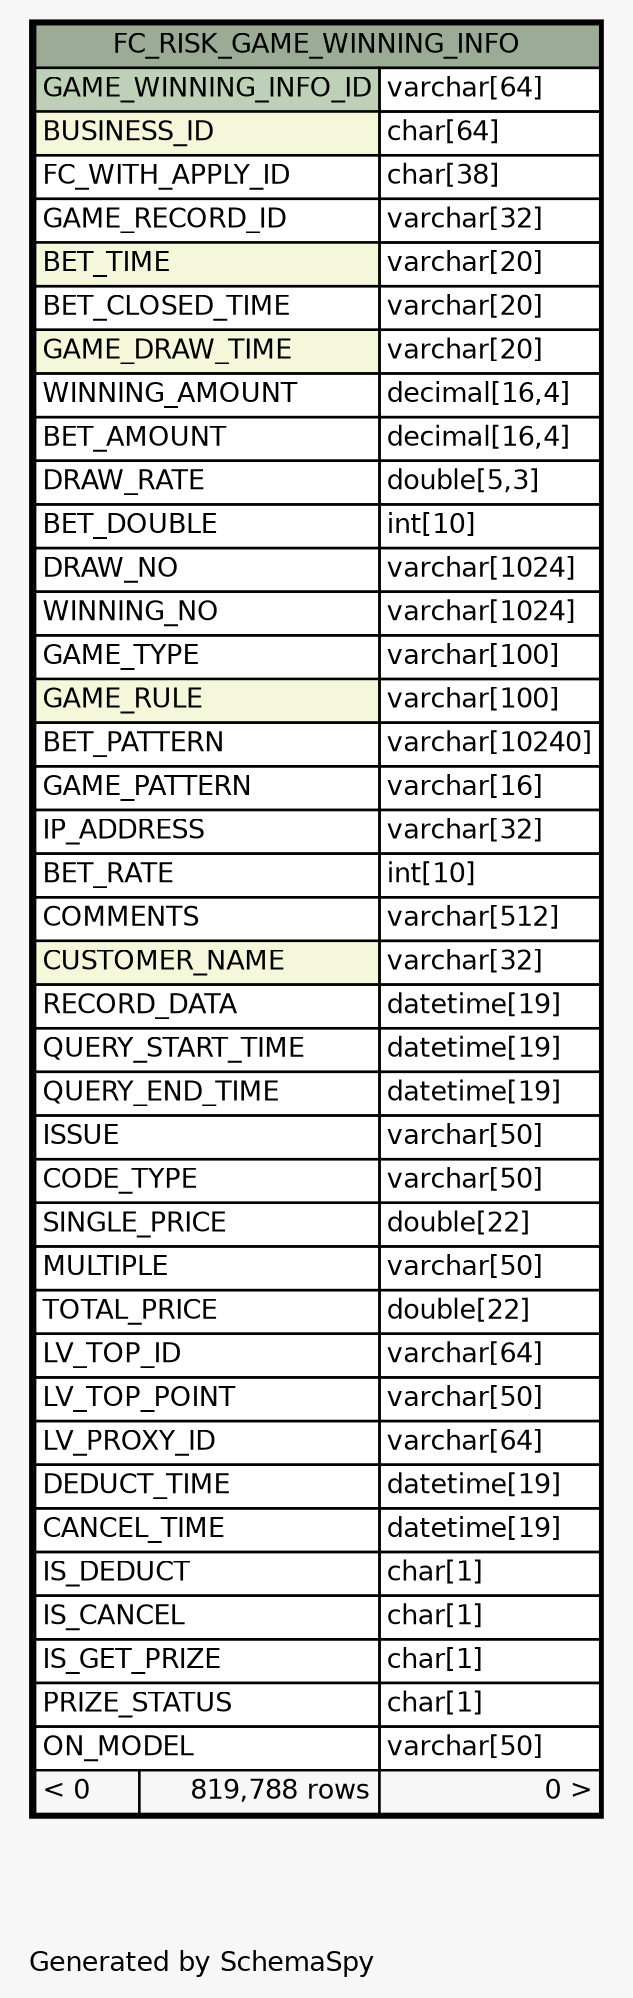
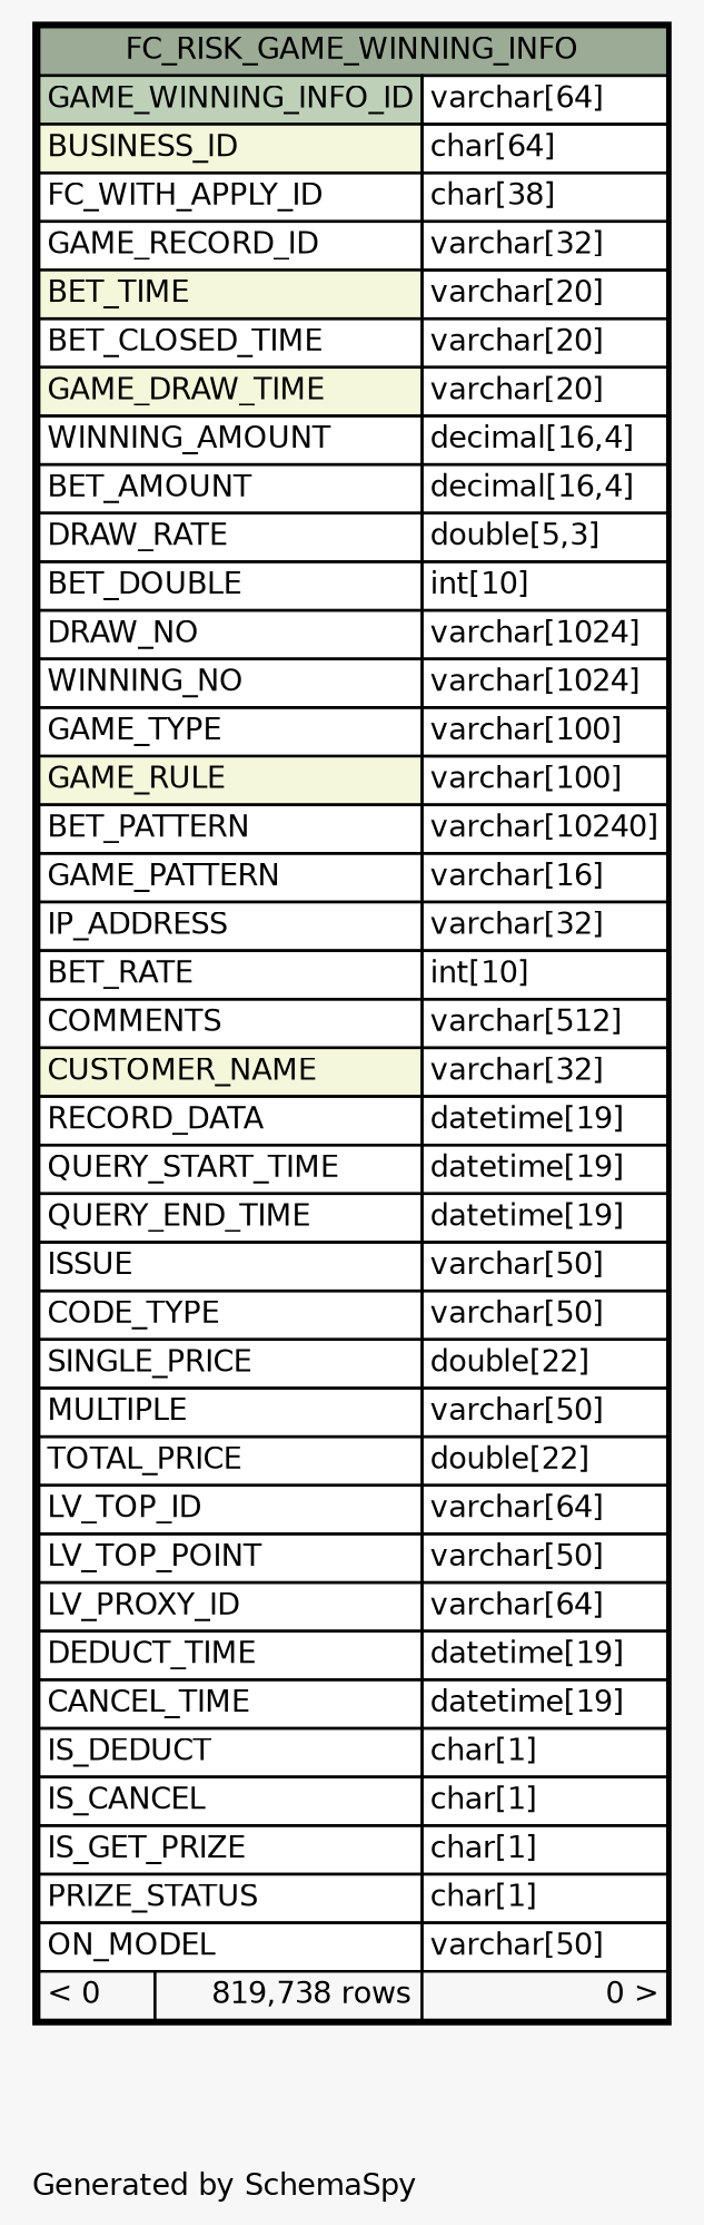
  digraph {
    bgcolor="#f7f7f7"
    fontname=Helvetica
    fontsize=11
    label="\nGenerated by SchemaSpy"
    labeljust=l
    nodesep=0.18
    rankdir=RL
    ranksep=0.46
-   n1 [fontname=Helvetica fontsize=11 label=<     <TABLE BORDER="2" CELLBORDER="1" CELLSPACING="0" BGCOLOR="#ffffff">       <TR><TD COLSPAN="3" BGCOLOR="#9bab96" ALIGN="CENTER">FC_RISK_GAME_WINNING_INFO</TD></TR>       <TR><TD PORT="GAME_WINNING_INFO_ID" COLSPAN="2" BGCOLOR="#bed1b8" ALIGN="LEFT">GAME_WINNING_INFO_ID</TD><TD PORT="GAME_WINNING_INFO_ID.type" ALIGN="LEFT">varchar[64]</TD></TR>       <TR><TD PORT="BUSINESS_ID" COLSPAN="2" BGCOLOR="#f4f7da" ALIGN="LEFT">BUSINESS_ID</TD><TD PORT="BUSINESS_ID.type" ALIGN="LEFT">char[64]</TD></TR>       <TR><TD PORT="FC_WITH_APPLY_ID" COLSPAN="2" ALIGN="LEFT">FC_WITH_APPLY_ID</TD><TD PORT="FC_WITH_APPLY_ID.type" ALIGN="LEFT">char[38]</TD></TR>       <TR><TD PORT="GAME_RECORD_ID" COLSPAN="2" ALIGN="LEFT">GAME_RECORD_ID</TD><TD PORT="GAME_RECORD_ID.type" ALIGN="LEFT">varchar[32]</TD></TR>       <TR><TD PORT="BET_TIME" COLSPAN="2" BGCOLOR="#f4f7da" ALIGN="LEFT">BET_TIME</TD><TD PORT="BET_TIME.type" ALIGN="LEFT">varchar[20]</TD></TR>       <TR><TD PORT="BET_CLOSED_TIME" COLSPAN="2" ALIGN="LEFT">BET_CLOSED_TIME</TD><TD PORT="BET_CLOSED_TIME.type" ALIGN="LEFT">varchar[20]</TD></TR>       <TR><TD PORT="GAME_DRAW_TIME" COLSPAN="2" BGCOLOR="#f4f7da" ALIGN="LEFT">GAME_DRAW_TIME</TD><TD PORT="GAME_DRAW_TIME.type" ALIGN="LEFT">varchar[20]</TD></TR>       <TR><TD PORT="WINNING_AMOUNT" COLSPAN="2" ALIGN="LEFT">WINNING_AMOUNT</TD><TD PORT="WINNING_AMOUNT.type" ALIGN="LEFT">decimal[16,4]</TD></TR>       <TR><TD PORT="BET_AMOUNT" COLSPAN="2" ALIGN="LEFT">BET_AMOUNT</TD><TD PORT="BET_AMOUNT.type" ALIGN="LEFT">decimal[16,4]</TD></TR>       <TR><TD PORT="DRAW_RATE" COLSPAN="2" ALIGN="LEFT">DRAW_RATE</TD><TD PORT="DRAW_RATE.type" ALIGN="LEFT">double[5,3]</TD></TR>       <TR><TD PORT="BET_DOUBLE" COLSPAN="2" ALIGN="LEFT">BET_DOUBLE</TD><TD PORT="BET_DOUBLE.type" ALIGN="LEFT">int[10]</TD></TR>       <TR><TD PORT="DRAW_NO" COLSPAN="2" ALIGN="LEFT">DRAW_NO</TD><TD PORT="DRAW_NO.type" ALIGN="LEFT">varchar[1024]</TD></TR>       <TR><TD PORT="WINNING_NO" COLSPAN="2" ALIGN="LEFT">WINNING_NO</TD><TD PORT="WINNING_NO.type" ALIGN="LEFT">varchar[1024]</TD></TR>       <TR><TD PORT="GAME_TYPE" COLSPAN="2" ALIGN="LEFT">GAME_TYPE</TD><TD PORT="GAME_TYPE.type" ALIGN="LEFT">varchar[100]</TD></TR>       <TR><TD PORT="GAME_RULE" COLSPAN="2" BGCOLOR="#f4f7da" ALIGN="LEFT">GAME_RULE</TD><TD PORT="GAME_RULE.type" ALIGN="LEFT">varchar[100]</TD></TR>       <TR><TD PORT="BET_PATTERN" COLSPAN="2" ALIGN="LEFT">BET_PATTERN</TD><TD PORT="BET_PATTERN.type" ALIGN="LEFT">varchar[10240]</TD></TR>       <TR><TD PORT="GAME_PATTERN" COLSPAN="2" ALIGN="LEFT">GAME_PATTERN</TD><TD PORT="GAME_PATTERN.type" ALIGN="LEFT">varchar[16]</TD></TR>       <TR><TD PORT="IP_ADDRESS" COLSPAN="2" ALIGN="LEFT">IP_ADDRESS</TD><TD PORT="IP_ADDRESS.type" ALIGN="LEFT">varchar[32]</TD></TR>       <TR><TD PORT="BET_RATE" COLSPAN="2" ALIGN="LEFT">BET_RATE</TD><TD PORT="BET_RATE.type" ALIGN="LEFT">int[10]</TD></TR>       <TR><TD PORT="COMMENTS" COLSPAN="2" ALIGN="LEFT">COMMENTS</TD><TD PORT="COMMENTS.type" ALIGN="LEFT">varchar[512]</TD></TR>       <TR><TD PORT="CUSTOMER_NAME" COLSPAN="2" BGCOLOR="#f4f7da" ALIGN="LEFT">CUSTOMER_NAME</TD><TD PORT="CUSTOMER_NAME.type" ALIGN="LEFT">varchar[32]</TD></TR>       <TR><TD PORT="RECORD_DATA" COLSPAN="2" ALIGN="LEFT">RECORD_DATA</TD><TD PORT="RECORD_DATA.type" ALIGN="LEFT">datetime[19]</TD></TR>       <TR><TD PORT="QUERY_START_TIME" COLSPAN="2" ALIGN="LEFT">QUERY_START_TIME</TD><TD PORT="QUERY_START_TIME.type" ALIGN="LEFT">datetime[19]</TD></TR>       <TR><TD PORT="QUERY_END_TIME" COLSPAN="2" ALIGN="LEFT">QUERY_END_TIME</TD><TD PORT="QUERY_END_TIME.type" ALIGN="LEFT">datetime[19]</TD></TR>       <TR><TD PORT="ISSUE" COLSPAN="2" ALIGN="LEFT">ISSUE</TD><TD PORT="ISSUE.type" ALIGN="LEFT">varchar[50]</TD></TR>       <TR><TD PORT="CODE_TYPE" COLSPAN="2" ALIGN="LEFT">CODE_TYPE</TD><TD PORT="CODE_TYPE.type" ALIGN="LEFT">varchar[50]</TD></TR>       <TR><TD PORT="SINGLE_PRICE" COLSPAN="2" ALIGN="LEFT">SINGLE_PRICE</TD><TD PORT="SINGLE_PRICE.type" ALIGN="LEFT">double[22]</TD></TR>       <TR><TD PORT="MULTIPLE" COLSPAN="2" ALIGN="LEFT">MULTIPLE</TD><TD PORT="MULTIPLE.type" ALIGN="LEFT">varchar[50]</TD></TR>       <TR><TD PORT="TOTAL_PRICE" COLSPAN="2" ALIGN="LEFT">TOTAL_PRICE</TD><TD PORT="TOTAL_PRICE.type" ALIGN="LEFT">double[22]</TD></TR>       <TR><TD PORT="LV_TOP_ID" COLSPAN="2" ALIGN="LEFT">LV_TOP_ID</TD><TD PORT="LV_TOP_ID.type" ALIGN="LEFT">varchar[64]</TD></TR>       <TR><TD PORT="LV_TOP_POINT" COLSPAN="2" ALIGN="LEFT">LV_TOP_POINT</TD><TD PORT="LV_TOP_POINT.type" ALIGN="LEFT">varchar[50]</TD></TR>       <TR><TD PORT="LV_PROXY_ID" COLSPAN="2" ALIGN="LEFT">LV_PROXY_ID</TD><TD PORT="LV_PROXY_ID.type" ALIGN="LEFT">varchar[64]</TD></TR>       <TR><TD PORT="DEDUCT_TIME" COLSPAN="2" ALIGN="LEFT">DEDUCT_TIME</TD><TD PORT="DEDUCT_TIME.type" ALIGN="LEFT">datetime[19]</TD></TR>       <TR><TD PORT="CANCEL_TIME" COLSPAN="2" ALIGN="LEFT">CANCEL_TIME</TD><TD PORT="CANCEL_TIME.type" ALIGN="LEFT">datetime[19]</TD></TR>       <TR><TD PORT="IS_DEDUCT" COLSPAN="2" ALIGN="LEFT">IS_DEDUCT</TD><TD PORT="IS_DEDUCT.type" ALIGN="LEFT">char[1]</TD></TR>       <TR><TD PORT="IS_CANCEL" COLSPAN="2" ALIGN="LEFT">IS_CANCEL</TD><TD PORT="IS_CANCEL.type" ALIGN="LEFT">char[1]</TD></TR>       <TR><TD PORT="IS_GET_PRIZE" COLSPAN="2" ALIGN="LEFT">IS_GET_PRIZE</TD><TD PORT="IS_GET_PRIZE.type" ALIGN="LEFT">char[1]</TD></TR>       <TR><TD PORT="PRIZE_STATUS" COLSPAN="2" ALIGN="LEFT">PRIZE_STATUS</TD><TD PORT="PRIZE_STATUS.type" ALIGN="LEFT">char[1]</TD></TR>       <TR><TD PORT="ON_MODEL" COLSPAN="2" ALIGN="LEFT">ON_MODEL</TD><TD PORT="ON_MODEL.type" ALIGN="LEFT">varchar[50]</TD></TR>       <TR><TD ALIGN="LEFT" BGCOLOR="#f7f7f7">&lt; 0</TD><TD ALIGN="RIGHT" BGCOLOR="#f7f7f7">819,788 rows</TD><TD ALIGN="RIGHT" BGCOLOR="#f7f7f7">0 &gt;</TD></TR>     </TABLE>> shape=plaintext]
+   n1 [fontname=Helvetica fontsize=11 label=<     <TABLE BORDER="2" CELLBORDER="1" CELLSPACING="0" BGCOLOR="#ffffff">       <TR><TD COLSPAN="3" BGCOLOR="#9bab96" ALIGN="CENTER">FC_RISK_GAME_WINNING_INFO</TD></TR>       <TR><TD PORT="GAME_WINNING_INFO_ID" COLSPAN="2" BGCOLOR="#bed1b8" ALIGN="LEFT">GAME_WINNING_INFO_ID</TD><TD PORT="GAME_WINNING_INFO_ID.type" ALIGN="LEFT">varchar[64]</TD></TR>       <TR><TD PORT="BUSINESS_ID" COLSPAN="2" BGCOLOR="#f4f7da" ALIGN="LEFT">BUSINESS_ID</TD><TD PORT="BUSINESS_ID.type" ALIGN="LEFT">char[64]</TD></TR>       <TR><TD PORT="FC_WITH_APPLY_ID" COLSPAN="2" ALIGN="LEFT">FC_WITH_APPLY_ID</TD><TD PORT="FC_WITH_APPLY_ID.type" ALIGN="LEFT">char[38]</TD></TR>       <TR><TD PORT="GAME_RECORD_ID" COLSPAN="2" ALIGN="LEFT">GAME_RECORD_ID</TD><TD PORT="GAME_RECORD_ID.type" ALIGN="LEFT">varchar[32]</TD></TR>       <TR><TD PORT="BET_TIME" COLSPAN="2" BGCOLOR="#f4f7da" ALIGN="LEFT">BET_TIME</TD><TD PORT="BET_TIME.type" ALIGN="LEFT">varchar[20]</TD></TR>       <TR><TD PORT="BET_CLOSED_TIME" COLSPAN="2" ALIGN="LEFT">BET_CLOSED_TIME</TD><TD PORT="BET_CLOSED_TIME.type" ALIGN="LEFT">varchar[20]</TD></TR>       <TR><TD PORT="GAME_DRAW_TIME" COLSPAN="2" BGCOLOR="#f4f7da" ALIGN="LEFT">GAME_DRAW_TIME</TD><TD PORT="GAME_DRAW_TIME.type" ALIGN="LEFT">varchar[20]</TD></TR>       <TR><TD PORT="WINNING_AMOUNT" COLSPAN="2" ALIGN="LEFT">WINNING_AMOUNT</TD><TD PORT="WINNING_AMOUNT.type" ALIGN="LEFT">decimal[16,4]</TD></TR>       <TR><TD PORT="BET_AMOUNT" COLSPAN="2" ALIGN="LEFT">BET_AMOUNT</TD><TD PORT="BET_AMOUNT.type" ALIGN="LEFT">decimal[16,4]</TD></TR>       <TR><TD PORT="DRAW_RATE" COLSPAN="2" ALIGN="LEFT">DRAW_RATE</TD><TD PORT="DRAW_RATE.type" ALIGN="LEFT">double[5,3]</TD></TR>       <TR><TD PORT="BET_DOUBLE" COLSPAN="2" ALIGN="LEFT">BET_DOUBLE</TD><TD PORT="BET_DOUBLE.type" ALIGN="LEFT">int[10]</TD></TR>       <TR><TD PORT="DRAW_NO" COLSPAN="2" ALIGN="LEFT">DRAW_NO</TD><TD PORT="DRAW_NO.type" ALIGN="LEFT">varchar[1024]</TD></TR>       <TR><TD PORT="WINNING_NO" COLSPAN="2" ALIGN="LEFT">WINNING_NO</TD><TD PORT="WINNING_NO.type" ALIGN="LEFT">varchar[1024]</TD></TR>       <TR><TD PORT="GAME_TYPE" COLSPAN="2" ALIGN="LEFT">GAME_TYPE</TD><TD PORT="GAME_TYPE.type" ALIGN="LEFT">varchar[100]</TD></TR>       <TR><TD PORT="GAME_RULE" COLSPAN="2" BGCOLOR="#f4f7da" ALIGN="LEFT">GAME_RULE</TD><TD PORT="GAME_RULE.type" ALIGN="LEFT">varchar[100]</TD></TR>       <TR><TD PORT="BET_PATTERN" COLSPAN="2" ALIGN="LEFT">BET_PATTERN</TD><TD PORT="BET_PATTERN.type" ALIGN="LEFT">varchar[10240]</TD></TR>       <TR><TD PORT="GAME_PATTERN" COLSPAN="2" ALIGN="LEFT">GAME_PATTERN</TD><TD PORT="GAME_PATTERN.type" ALIGN="LEFT">varchar[16]</TD></TR>       <TR><TD PORT="IP_ADDRESS" COLSPAN="2" ALIGN="LEFT">IP_ADDRESS</TD><TD PORT="IP_ADDRESS.type" ALIGN="LEFT">varchar[32]</TD></TR>       <TR><TD PORT="BET_RATE" COLSPAN="2" ALIGN="LEFT">BET_RATE</TD><TD PORT="BET_RATE.type" ALIGN="LEFT">int[10]</TD></TR>       <TR><TD PORT="COMMENTS" COLSPAN="2" ALIGN="LEFT">COMMENTS</TD><TD PORT="COMMENTS.type" ALIGN="LEFT">varchar[512]</TD></TR>       <TR><TD PORT="CUSTOMER_NAME" COLSPAN="2" BGCOLOR="#f4f7da" ALIGN="LEFT">CUSTOMER_NAME</TD><TD PORT="CUSTOMER_NAME.type" ALIGN="LEFT">varchar[32]</TD></TR>       <TR><TD PORT="RECORD_DATA" COLSPAN="2" ALIGN="LEFT">RECORD_DATA</TD><TD PORT="RECORD_DATA.type" ALIGN="LEFT">datetime[19]</TD></TR>       <TR><TD PORT="QUERY_START_TIME" COLSPAN="2" ALIGN="LEFT">QUERY_START_TIME</TD><TD PORT="QUERY_START_TIME.type" ALIGN="LEFT">datetime[19]</TD></TR>       <TR><TD PORT="QUERY_END_TIME" COLSPAN="2" ALIGN="LEFT">QUERY_END_TIME</TD><TD PORT="QUERY_END_TIME.type" ALIGN="LEFT">datetime[19]</TD></TR>       <TR><TD PORT="ISSUE" COLSPAN="2" ALIGN="LEFT">ISSUE</TD><TD PORT="ISSUE.type" ALIGN="LEFT">varchar[50]</TD></TR>       <TR><TD PORT="CODE_TYPE" COLSPAN="2" ALIGN="LEFT">CODE_TYPE</TD><TD PORT="CODE_TYPE.type" ALIGN="LEFT">varchar[50]</TD></TR>       <TR><TD PORT="SINGLE_PRICE" COLSPAN="2" ALIGN="LEFT">SINGLE_PRICE</TD><TD PORT="SINGLE_PRICE.type" ALIGN="LEFT">double[22]</TD></TR>       <TR><TD PORT="MULTIPLE" COLSPAN="2" ALIGN="LEFT">MULTIPLE</TD><TD PORT="MULTIPLE.type" ALIGN="LEFT">varchar[50]</TD></TR>       <TR><TD PORT="TOTAL_PRICE" COLSPAN="2" ALIGN="LEFT">TOTAL_PRICE</TD><TD PORT="TOTAL_PRICE.type" ALIGN="LEFT">double[22]</TD></TR>       <TR><TD PORT="LV_TOP_ID" COLSPAN="2" ALIGN="LEFT">LV_TOP_ID</TD><TD PORT="LV_TOP_ID.type" ALIGN="LEFT">varchar[64]</TD></TR>       <TR><TD PORT="LV_TOP_POINT" COLSPAN="2" ALIGN="LEFT">LV_TOP_POINT</TD><TD PORT="LV_TOP_POINT.type" ALIGN="LEFT">varchar[50]</TD></TR>       <TR><TD PORT="LV_PROXY_ID" COLSPAN="2" ALIGN="LEFT">LV_PROXY_ID</TD><TD PORT="LV_PROXY_ID.type" ALIGN="LEFT">varchar[64]</TD></TR>       <TR><TD PORT="DEDUCT_TIME" COLSPAN="2" ALIGN="LEFT">DEDUCT_TIME</TD><TD PORT="DEDUCT_TIME.type" ALIGN="LEFT">datetime[19]</TD></TR>       <TR><TD PORT="CANCEL_TIME" COLSPAN="2" ALIGN="LEFT">CANCEL_TIME</TD><TD PORT="CANCEL_TIME.type" ALIGN="LEFT">datetime[19]</TD></TR>       <TR><TD PORT="IS_DEDUCT" COLSPAN="2" ALIGN="LEFT">IS_DEDUCT</TD><TD PORT="IS_DEDUCT.type" ALIGN="LEFT">char[1]</TD></TR>       <TR><TD PORT="IS_CANCEL" COLSPAN="2" ALIGN="LEFT">IS_CANCEL</TD><TD PORT="IS_CANCEL.type" ALIGN="LEFT">char[1]</TD></TR>       <TR><TD PORT="IS_GET_PRIZE" COLSPAN="2" ALIGN="LEFT">IS_GET_PRIZE</TD><TD PORT="IS_GET_PRIZE.type" ALIGN="LEFT">char[1]</TD></TR>       <TR><TD PORT="PRIZE_STATUS" COLSPAN="2" ALIGN="LEFT">PRIZE_STATUS</TD><TD PORT="PRIZE_STATUS.type" ALIGN="LEFT">char[1]</TD></TR>       <TR><TD PORT="ON_MODEL" COLSPAN="2" ALIGN="LEFT">ON_MODEL</TD><TD PORT="ON_MODEL.type" ALIGN="LEFT">varchar[50]</TD></TR>       <TR><TD ALIGN="LEFT" BGCOLOR="#f7f7f7">&lt; 0</TD><TD ALIGN="RIGHT" BGCOLOR="#f7f7f7">819,738 rows</TD><TD ALIGN="RIGHT" BGCOLOR="#f7f7f7">0 &gt;</TD></TR>     </TABLE>> shape=plaintext]
  }
